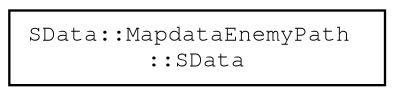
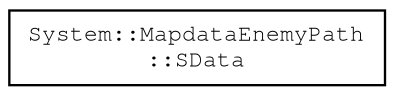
  digraph {
    rankdir=LR
-   n1 [color=black fillcolor=white fontname=FreeMono fontsize=10 height=0.2 label="SData::MapdataEnemyPath\l::SData" shape=record style=filled width=0.4]
+   n1 [color=black fillcolor=white fontname=FreeMono fontsize=10 height=0.2 label="System::MapdataEnemyPath\l::SData" shape=record style=filled width=0.4]
  }
